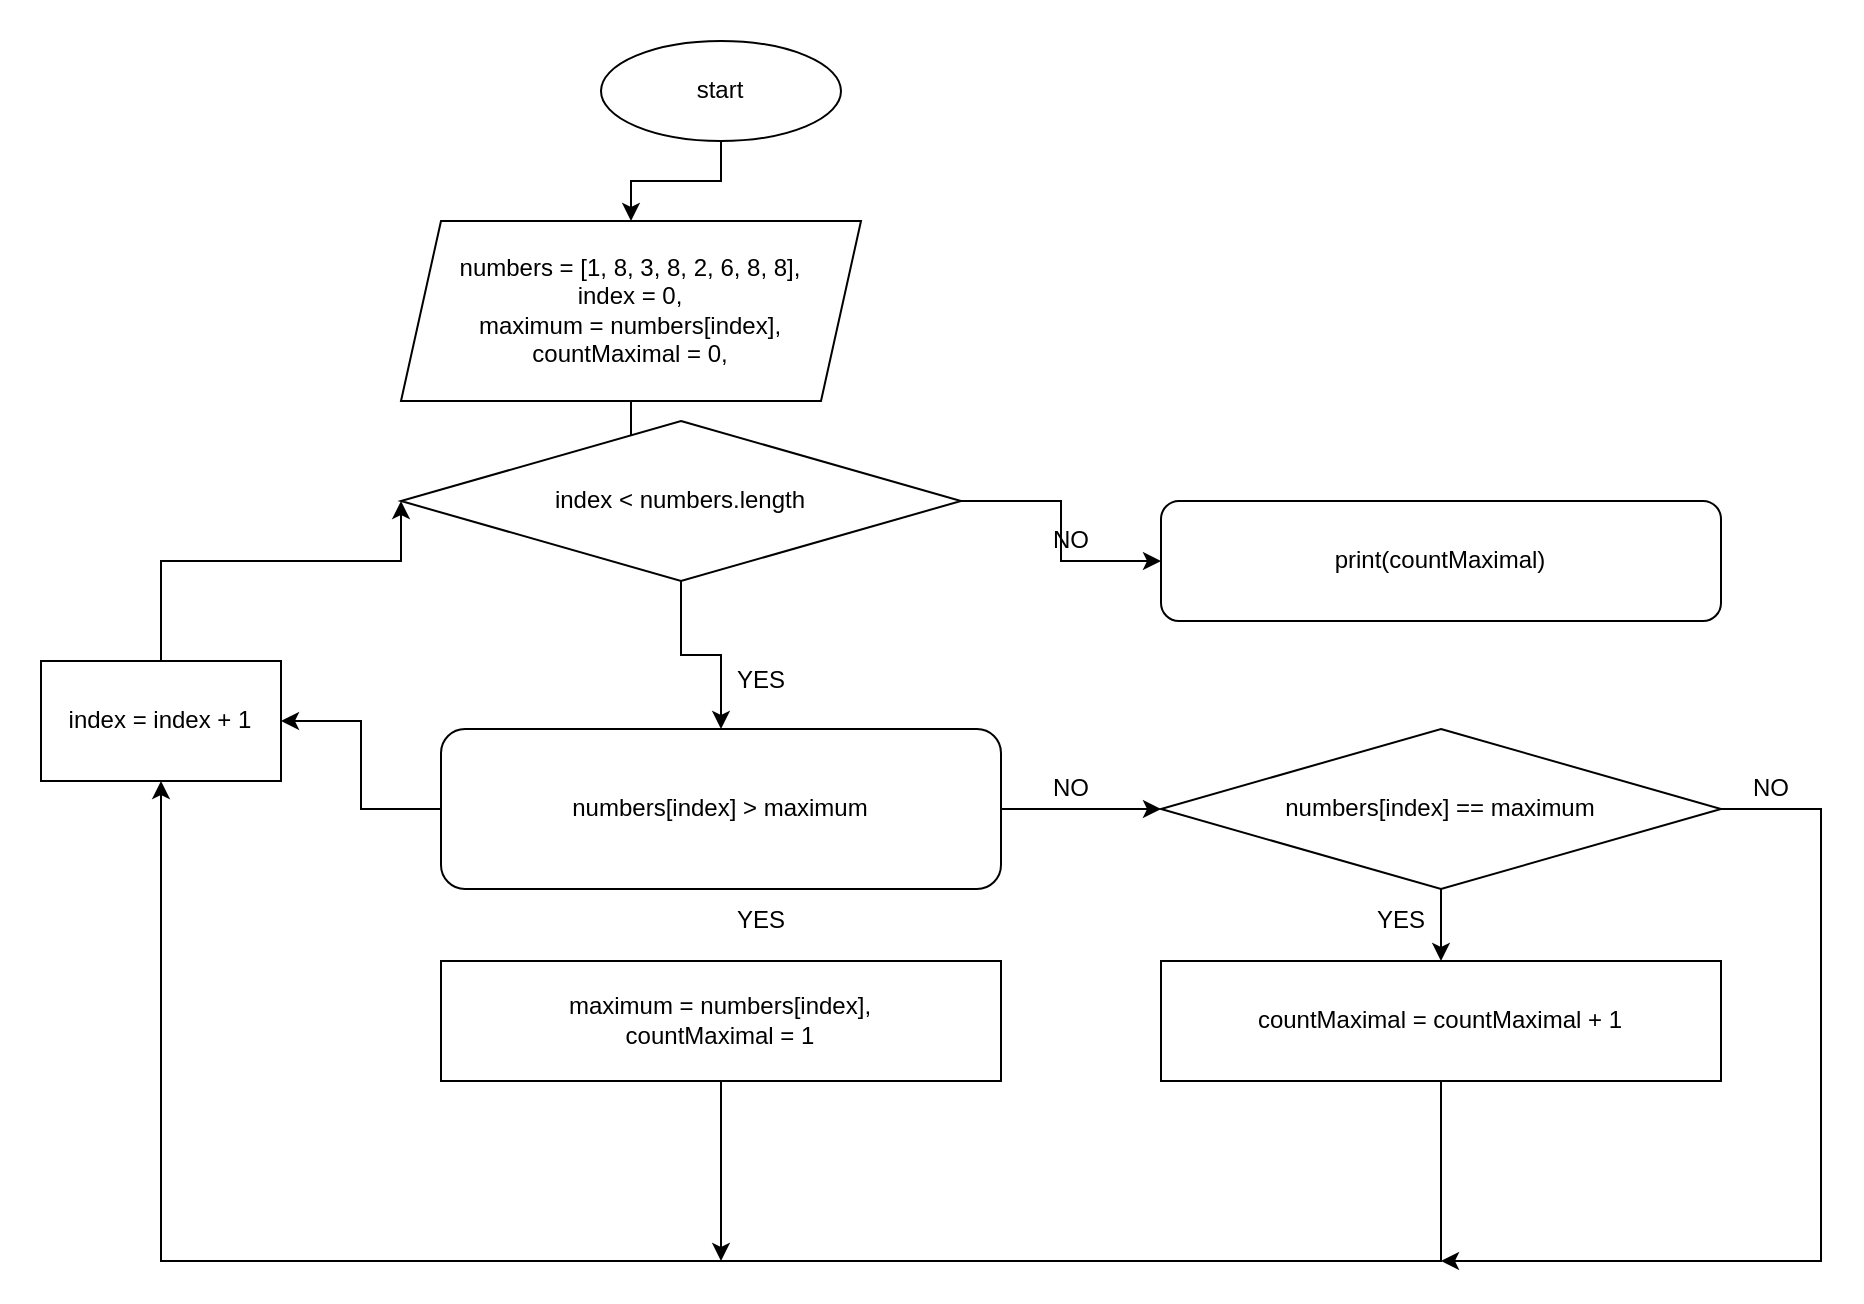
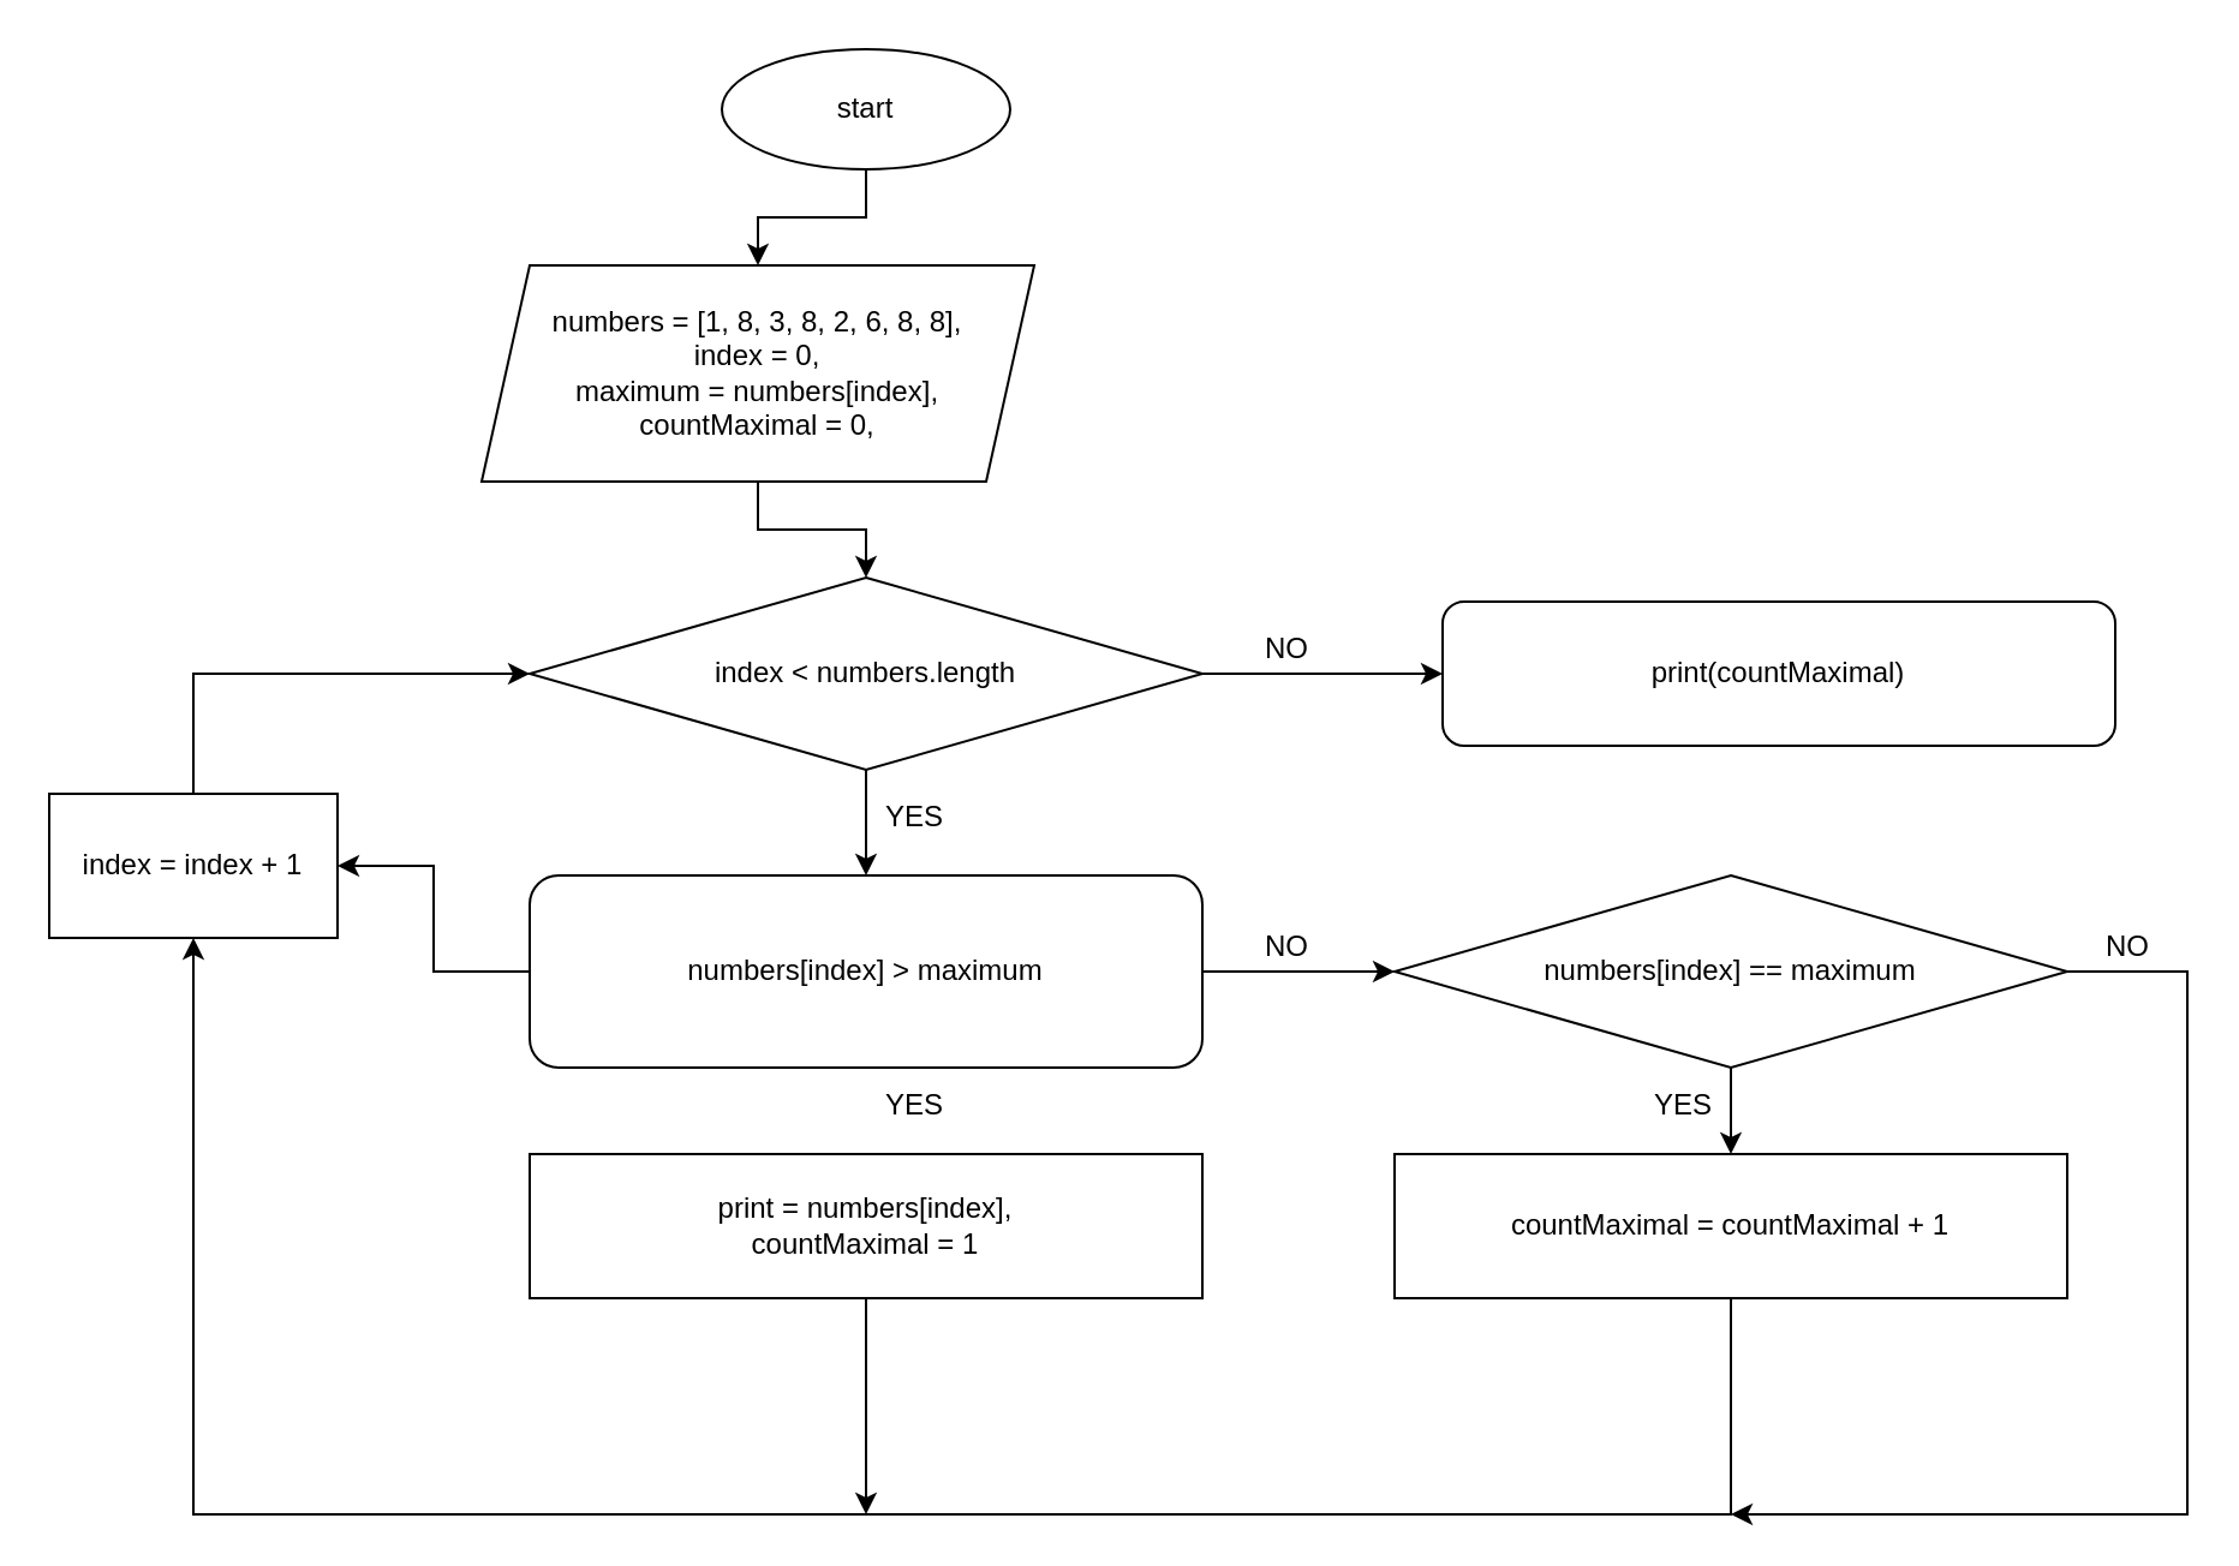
  <mxCell id="0" />
  <mxCell id="1" parent="0" />
  <mxCell id="2" value="" style="edgeStyle=orthogonalEdgeStyle;rounded=0;orthogonalLoop=1;jettySize=auto;html=1;" edge="1" parent="1" source="3" target="5"><mxGeometry relative="1" as="geometry" /></mxCell>
  <mxCell id="3" value="start" style="ellipse;whiteSpace=wrap;html=1;" vertex="1" parent="1"><mxGeometry x="300" y="20" width="120" height="50" as="geometry" /></mxCell>
  <mxCell id="4" value="" style="edgeStyle=orthogonalEdgeStyle;rounded=0;orthogonalLoop=1;jettySize=auto;html=1;" edge="1" parent="1" source="5" target="8"><mxGeometry relative="1" as="geometry" /></mxCell>
  <mxCell id="5" value="numbers = [1, 8, 3, 8, 2, 6, 8, 8],&lt;br&gt;index = 0,&lt;br&gt;maximum = numbers[index],&lt;br&gt;countMaximal = 0," style="shape=parallelogram;perimeter=parallelogramPerimeter;whiteSpace=wrap;html=1;fixedSize=1;" vertex="1" parent="1"><mxGeometry x="200" y="110" width="230" height="90" as="geometry" /></mxCell>
  <mxCell id="6" value="" style="edgeStyle=orthogonalEdgeStyle;rounded=0;orthogonalLoop=1;jettySize=auto;html=1;" edge="1" parent="1" source="8" target="9"><mxGeometry relative="1" as="geometry" /></mxCell>
  <mxCell id="7" value="" style="edgeStyle=orthogonalEdgeStyle;rounded=0;orthogonalLoop=1;jettySize=auto;html=1;" edge="1" parent="1" source="8" target="12"><mxGeometry relative="1" as="geometry" /></mxCell>
- <mxCell id="8" value="index &amp;lt; numbers.length" style="rhombus;whiteSpace=wrap;html=1;" vertex="1" parent="1"><mxGeometry x="200" y="210" width="280" height="80" as="geometry" /></mxCell>
- <mxCell id="9" value="print(countMaximal)" style="rounded=1;whiteSpace=wrap;html=1;" vertex="1" parent="1"><mxGeometry x="580" y="250" width="280" height="60" as="geometry" /></mxCell>
+ <mxCell id="8" value="index &amp;lt; numbers.length" style="rhombus;whiteSpace=wrap;html=1;" vertex="1" parent="1"><mxGeometry x="220" y="240" width="280" height="80" as="geometry" /></mxCell>
+ <mxCell id="9" value="print(countMaximal)" style="rounded=1;whiteSpace=wrap;html=1;" vertex="1" parent="1"><mxGeometry x="600" y="250" width="280" height="60" as="geometry" /></mxCell>
  <mxCell id="10" value="" style="edgeStyle=orthogonalEdgeStyle;rounded=0;orthogonalLoop=1;jettySize=auto;html=1;" edge="1" parent="1" source="12" target="21"><mxGeometry relative="1" as="geometry" /></mxCell>
  <mxCell id="11" value="" style="edgeStyle=orthogonalEdgeStyle;rounded=0;orthogonalLoop=1;jettySize=auto;html=1;" edge="1" parent="1" source="12" target="17"><mxGeometry relative="1" as="geometry" /></mxCell>
  <mxCell id="12" value="numbers[index] &amp;gt; maximum" style="whiteSpace=wrap;html=1;rounded=1;" vertex="1" parent="1"><mxGeometry x="220" y="364" width="280" height="80" as="geometry" /></mxCell>
  <mxCell id="13" style="edgeStyle=orthogonalEdgeStyle;rounded=0;orthogonalLoop=1;jettySize=auto;html=1;" edge="1" parent="1" source="14"><mxGeometry relative="1" as="geometry"><mxPoint x="360" y="630" as="targetPoint" /></mxGeometry></mxCell>
- <mxCell id="14" value="maximum = numbers[index],&lt;br&gt;countMaximal = 1" style="whiteSpace=wrap;html=1;" vertex="1" parent="1"><mxGeometry x="220" y="480" width="280" height="60" as="geometry" /></mxCell>
+ <mxCell id="14" value="print = numbers[index],&lt;br&gt;countMaximal = 1" style="whiteSpace=wrap;html=1;" vertex="1" parent="1"><mxGeometry x="220" y="480" width="280" height="60" as="geometry" /></mxCell>
  <mxCell id="15" value="" style="edgeStyle=orthogonalEdgeStyle;rounded=0;orthogonalLoop=1;jettySize=auto;html=1;" edge="1" parent="1" source="17" target="19"><mxGeometry relative="1" as="geometry" /></mxCell>
  <mxCell id="16" style="edgeStyle=orthogonalEdgeStyle;rounded=0;orthogonalLoop=1;jettySize=auto;html=1;" edge="1" parent="1" source="17"><mxGeometry relative="1" as="geometry"><mxPoint x="720" y="630" as="targetPoint" /><Array as="points"><mxPoint x="910" y="404" /><mxPoint x="910" y="630" /></Array></mxGeometry></mxCell>
  <mxCell id="17" value="numbers[index] == maximum" style="rhombus;whiteSpace=wrap;html=1;" vertex="1" parent="1"><mxGeometry x="580" y="364" width="280" height="80" as="geometry" /></mxCell>
  <mxCell id="18" value="" style="edgeStyle=orthogonalEdgeStyle;rounded=0;orthogonalLoop=1;jettySize=auto;html=1;" edge="1" parent="1" source="19" target="21"><mxGeometry relative="1" as="geometry"><Array as="points"><mxPoint x="720" y="630" /><mxPoint x="80" y="630" /></Array></mxGeometry></mxCell>
  <mxCell id="19" value="countMaximal = countMaximal + 1" style="whiteSpace=wrap;html=1;" vertex="1" parent="1"><mxGeometry x="580" y="480" width="280" height="60" as="geometry" /></mxCell>
  <mxCell id="20" style="edgeStyle=orthogonalEdgeStyle;rounded=0;orthogonalLoop=1;jettySize=auto;html=1;entryX=0;entryY=0.5;entryDx=0;entryDy=0;" edge="1" parent="1" source="21" target="8"><mxGeometry relative="1" as="geometry"><Array as="points"><mxPoint x="80" y="280" /></Array></mxGeometry></mxCell>
  <mxCell id="21" value="index = index + 1" style="whiteSpace=wrap;html=1;" vertex="1" parent="1"><mxGeometry x="20" y="330" width="120" height="60" as="geometry" /></mxCell>
  <mxCell id="22" value="NO" style="text;html=1;align=center;verticalAlign=middle;resizable=0;points=[];autosize=1;strokeColor=none;fillColor=none;" vertex="1" parent="1"><mxGeometry x="870" y="384" width="30" height="20" as="geometry" /></mxCell>
  <mxCell id="23" value="YES" style="text;html=1;align=center;verticalAlign=middle;resizable=0;points=[];autosize=1;strokeColor=none;fillColor=none;" vertex="1" parent="1"><mxGeometry x="680" y="450" width="40" height="20" as="geometry" /></mxCell>
  <mxCell id="24" value="YES" style="text;html=1;align=center;verticalAlign=middle;resizable=0;points=[];autosize=1;strokeColor=none;fillColor=none;" vertex="1" parent="1"><mxGeometry x="360" y="450" width="40" height="20" as="geometry" /></mxCell>
  <mxCell id="25" value="YES" style="text;html=1;align=center;verticalAlign=middle;resizable=0;points=[];autosize=1;strokeColor=none;fillColor=none;" vertex="1" parent="1"><mxGeometry x="360" y="330" width="40" height="20" as="geometry" /></mxCell>
  <mxCell id="26" value="NO" style="text;html=1;align=center;verticalAlign=middle;resizable=0;points=[];autosize=1;strokeColor=none;fillColor=none;" vertex="1" parent="1"><mxGeometry x="520" y="384" width="30" height="20" as="geometry" /></mxCell>
  <mxCell id="27" value="NO" style="text;html=1;align=center;verticalAlign=middle;resizable=0;points=[];autosize=1;strokeColor=none;fillColor=none;" vertex="1" parent="1"><mxGeometry x="520" y="260" width="30" height="20" as="geometry" /></mxCell>
